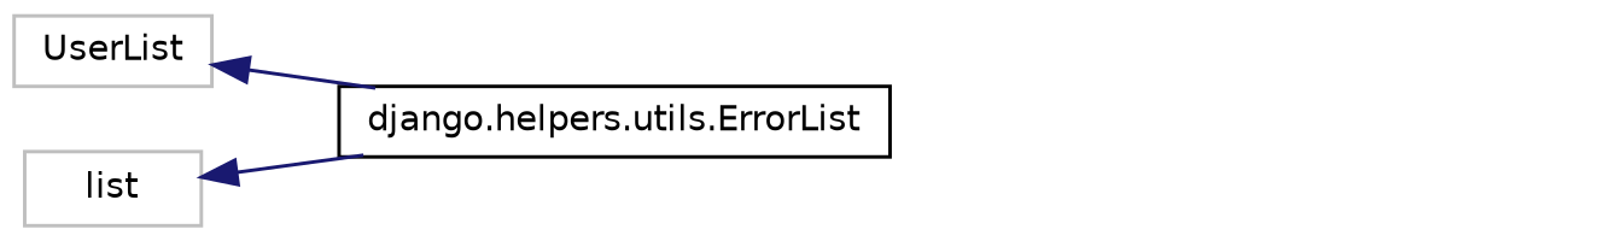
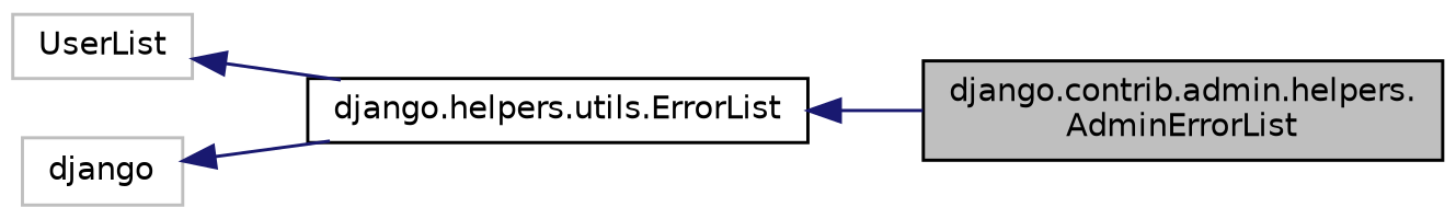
  digraph {
    rankdir=LR
    node [color=black fillcolor=white fontname=Helvetica fontsize=10 shape=record style=filled]
    edge [color=midnightblue dir=back fontname=Helvetica fontsize=10 labelfontname=Helvetica labelfontsize=10 style=solid]
+   n1 [fillcolor=grey75 fontcolor=black height=0.2 label="django.contrib.admin.helpers.\lAdminErrorList" width=0.4]
    n2 [height=0.2 label="django.helpers.utils.ErrorList" width=0.4]
    n3 [color=grey75 height=0.2 label=UserList width=0.4]
-   n4 [color=grey75 height=0.2 label=list width=0.4]
+   n4 [color=grey75 height=0.2 label=django width=0.4]
+   n2 -> n1
    n3 -> n2
    n4 -> n2
  }
